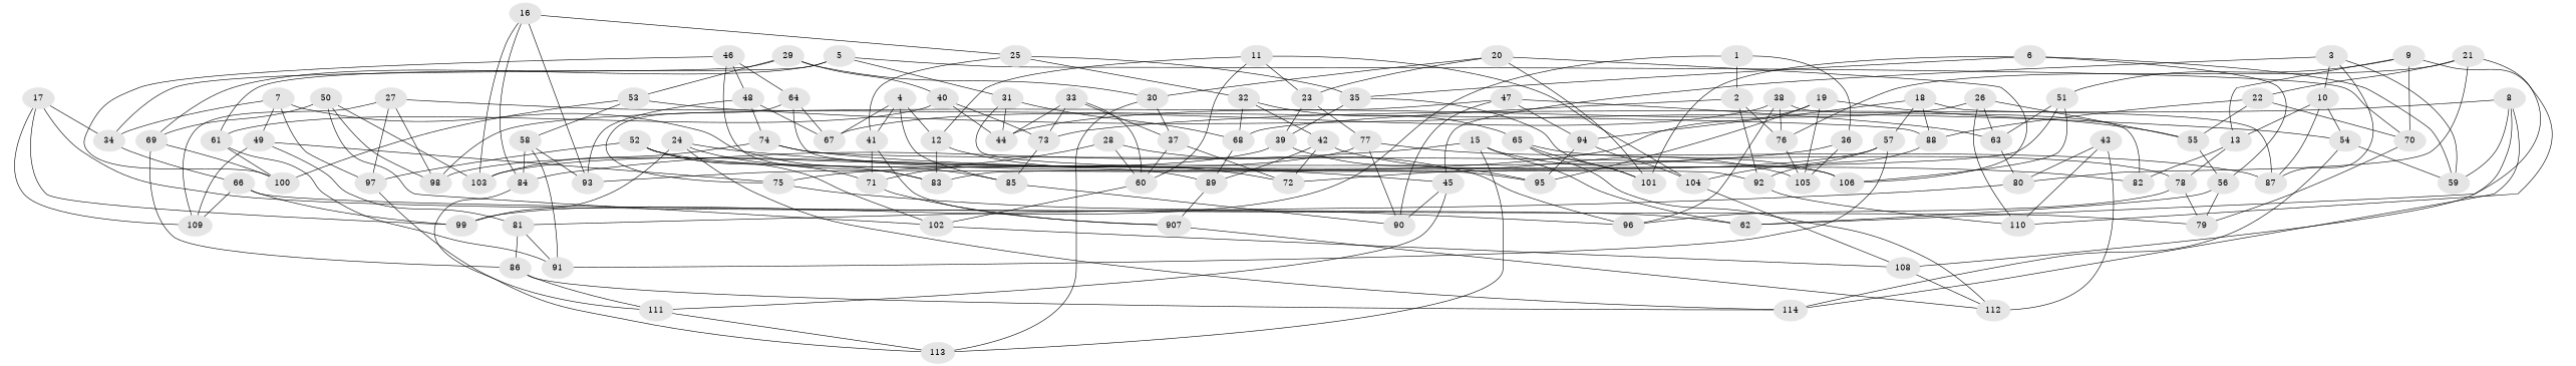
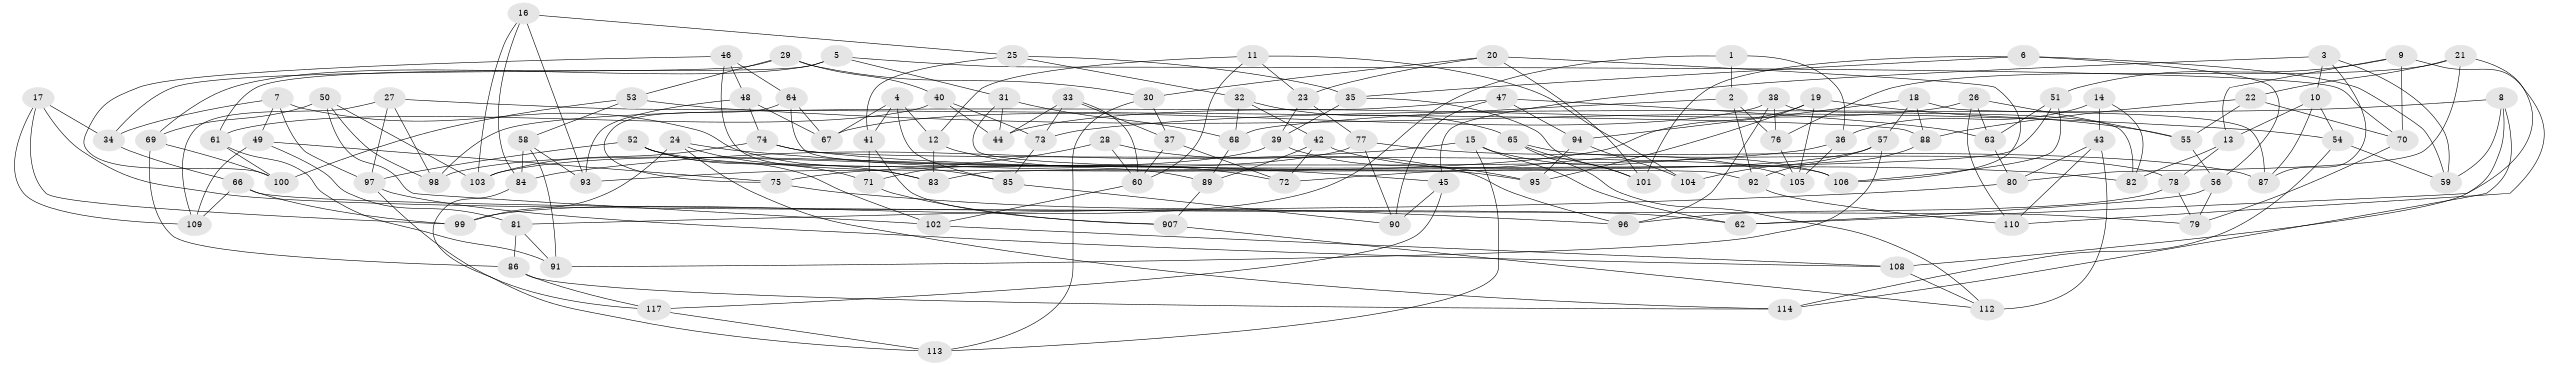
  graph {
    node [color=gray90 style=filled]
    1
    2
    36
    99
    68
    76
    92
+   14
    82
    43
    105
    75
    89
    110
    3
    10
    45
    59
    87
    13
    54
    90
-   111
+   111 [label=117]
    4
    12
    41
    67
    85
    72
    83
    71
    n32 [label=907]
    5
    31
    61
    69
    70
    95
    44
    100
    91
    86
    79
    6
    35
    56
    101
    39
    62
    7
    34
    49
    97
    66
    109
    81
    8
    73
    108
    114
    112
    9
    51
    78
    106
    63
    11
    23
    60
    104
    77
    102
    96
    80
    15
    84
    113
    16
    25
    93
    103
    32
    17
    18
    57
    88
    94
    19
    55
    20
    30
    37
    21
    22
    98
    24
    42
    65
    26
    27
    28
    29
    40
    53
    58
    33
    38
    46
    48
    64
    74
    47
    50
    52
    1 -- 2
    1 -- 36
    1 -- 99
    2 -- 68
    2 -- 76
    2 -- 92
    36 -- 105
    36 -- 75
    68 -- 89
    76 -- 105
    92 -- 110
+   14 -- 36
+   14 -- 82
+   14 -- 43
    43 -- 110
    43 -- 112
    43 -- 80
    75 -- 96
    89 -- n32
    3 -- 10
    3 -- 45
    3 -- 59
    3 -- 87
    10 -- 87
    10 -- 13
    10 -- 54
    45 -- 90
    45 -- 111
    13 -- 82
    13 -- 78
    54 -- 59
    54 -- 114
    111 -- 113
    4 -- 12
    4 -- 41
    4 -- 67
    4 -- 85
    12 -- 72
    12 -- 83
    41 -- 71
    41 -- n32
    85 -- 90
    71 -- n32
    n32 -- 112
    5 -- 31
    5 -- 61
    5 -- 69
    5 -- 70
    31 -- 68
    31 -- 95
    31 -- 44
    61 -- 100
    61 -- 91
    69 -- 100
    69 -- 86
    70 -- 79
    86 -- 111
    86 -- 114
    6 -- 59
    6 -- 35
    6 -- 56
    6 -- 101
    35 -- 101
    35 -- 39
    56 -- 79
    56 -- 62
    39 -- 95
    39 -- 98
    7 -- 85
    7 -- 34
    7 -- 49
    7 -- 97
    34 -- 66
    49 -- 75
    49 -- 109
    49 -- 81
    97 -- 111
    66 -- 99
    66 -- 79
    66 -- 109
    81 -- 91
    81 -- 86
    8 -- 59
    8 -- 73
    8 -- 108
    8 -- 114
    73 -- 85
    108 -- 112
    9 -- 110
    9 -- 13
    9 -- 70
    9 -- 51
    51 -- 83
    51 -- 106
    51 -- 63
    78 -- 79
    78 -- 96
    63 -- 80
    11 -- 12
    11 -- 23
    11 -- 60
    11 -- 104
    23 -- 39
    23 -- 77
    60 -- 102
-   104 -- 108
+   97 -- 108
    77 -- 87
    77 -- 90
    77 -- 103
    102 -- 108
    80 -- 81
    15 -- 62
    15 -- 106
    15 -- 84
    15 -- 113
    84 -- 113
    16 -- 84
    16 -- 25
    16 -- 93
    16 -- 103
    25 -- 41
    25 -- 35
    25 -- 32
    32 -- 68
    32 -- 42
    32 -- 65
    17 -- 99
    17 -- 62
    17 -- 34
    17 -- 109
    18 -- 87
    18 -- 57
    18 -- 88
    18 -- 94
    57 -- 72
    57 -- 91
    57 -- 104
    88 -- 92
    94 -- 95
    94 -- 104
    19 -- 105
    19 -- 95
    19 -- 93
    19 -- 55
    55 -- 56
    20 -- 101
    20 -- 106
    20 -- 23
    20 -- 30
    30 -- 113
    30 -- 37
    37 -- 72
    37 -- 60
    21 -- 76
    21 -- 62
    21 -- 80
    21 -- 22
    22 -- 70
    22 -- 88
    22 -- 55
    24 -- 99
    24 -- 45
    24 -- 83
    24 -- 114
    42 -- 105
    42 -- 89
    42 -- 72
    65 -- 101
    65 -- 112
    65 -- 78
    26 -- 110
    26 -- 44
    26 -- 63
    26 -- 55
    27 -- 97
    27 -- 109
    27 -- 88
    27 -- 98
    28 -- 71
    28 -- 60
    28 -- 96
    29 -- 34
    29 -- 30
    29 -- 40
    29 -- 53
    40 -- 61
    40 -- 44
    40 -- 73
    53 -- 54
    53 -- 100
    53 -- 58
    58 -- 91
    58 -- 84
    58 -- 93
    33 -- 44
    33 -- 73
    33 -- 60
    33 -- 37
    38 -- 76
    38 -- 82
    38 -- 67
    38 -- 96
    46 -- 83
    46 -- 100
    46 -- 48
    46 -- 64
    48 -- 67
    48 -- 93
    48 -- 74
    64 -- 92
    64 -- 75
    64 -- 67
    74 -- 82
    74 -- 106
    74 -- 103
    47 -- 90
    47 -- 63
    47 -- 94
    47 -- 98
    50 -- 69
    50 -- 102
    50 -- 103
    50 -- 98
    52 -- 89
    52 -- 71
    52 -- 97
    52 -- 102
  }
